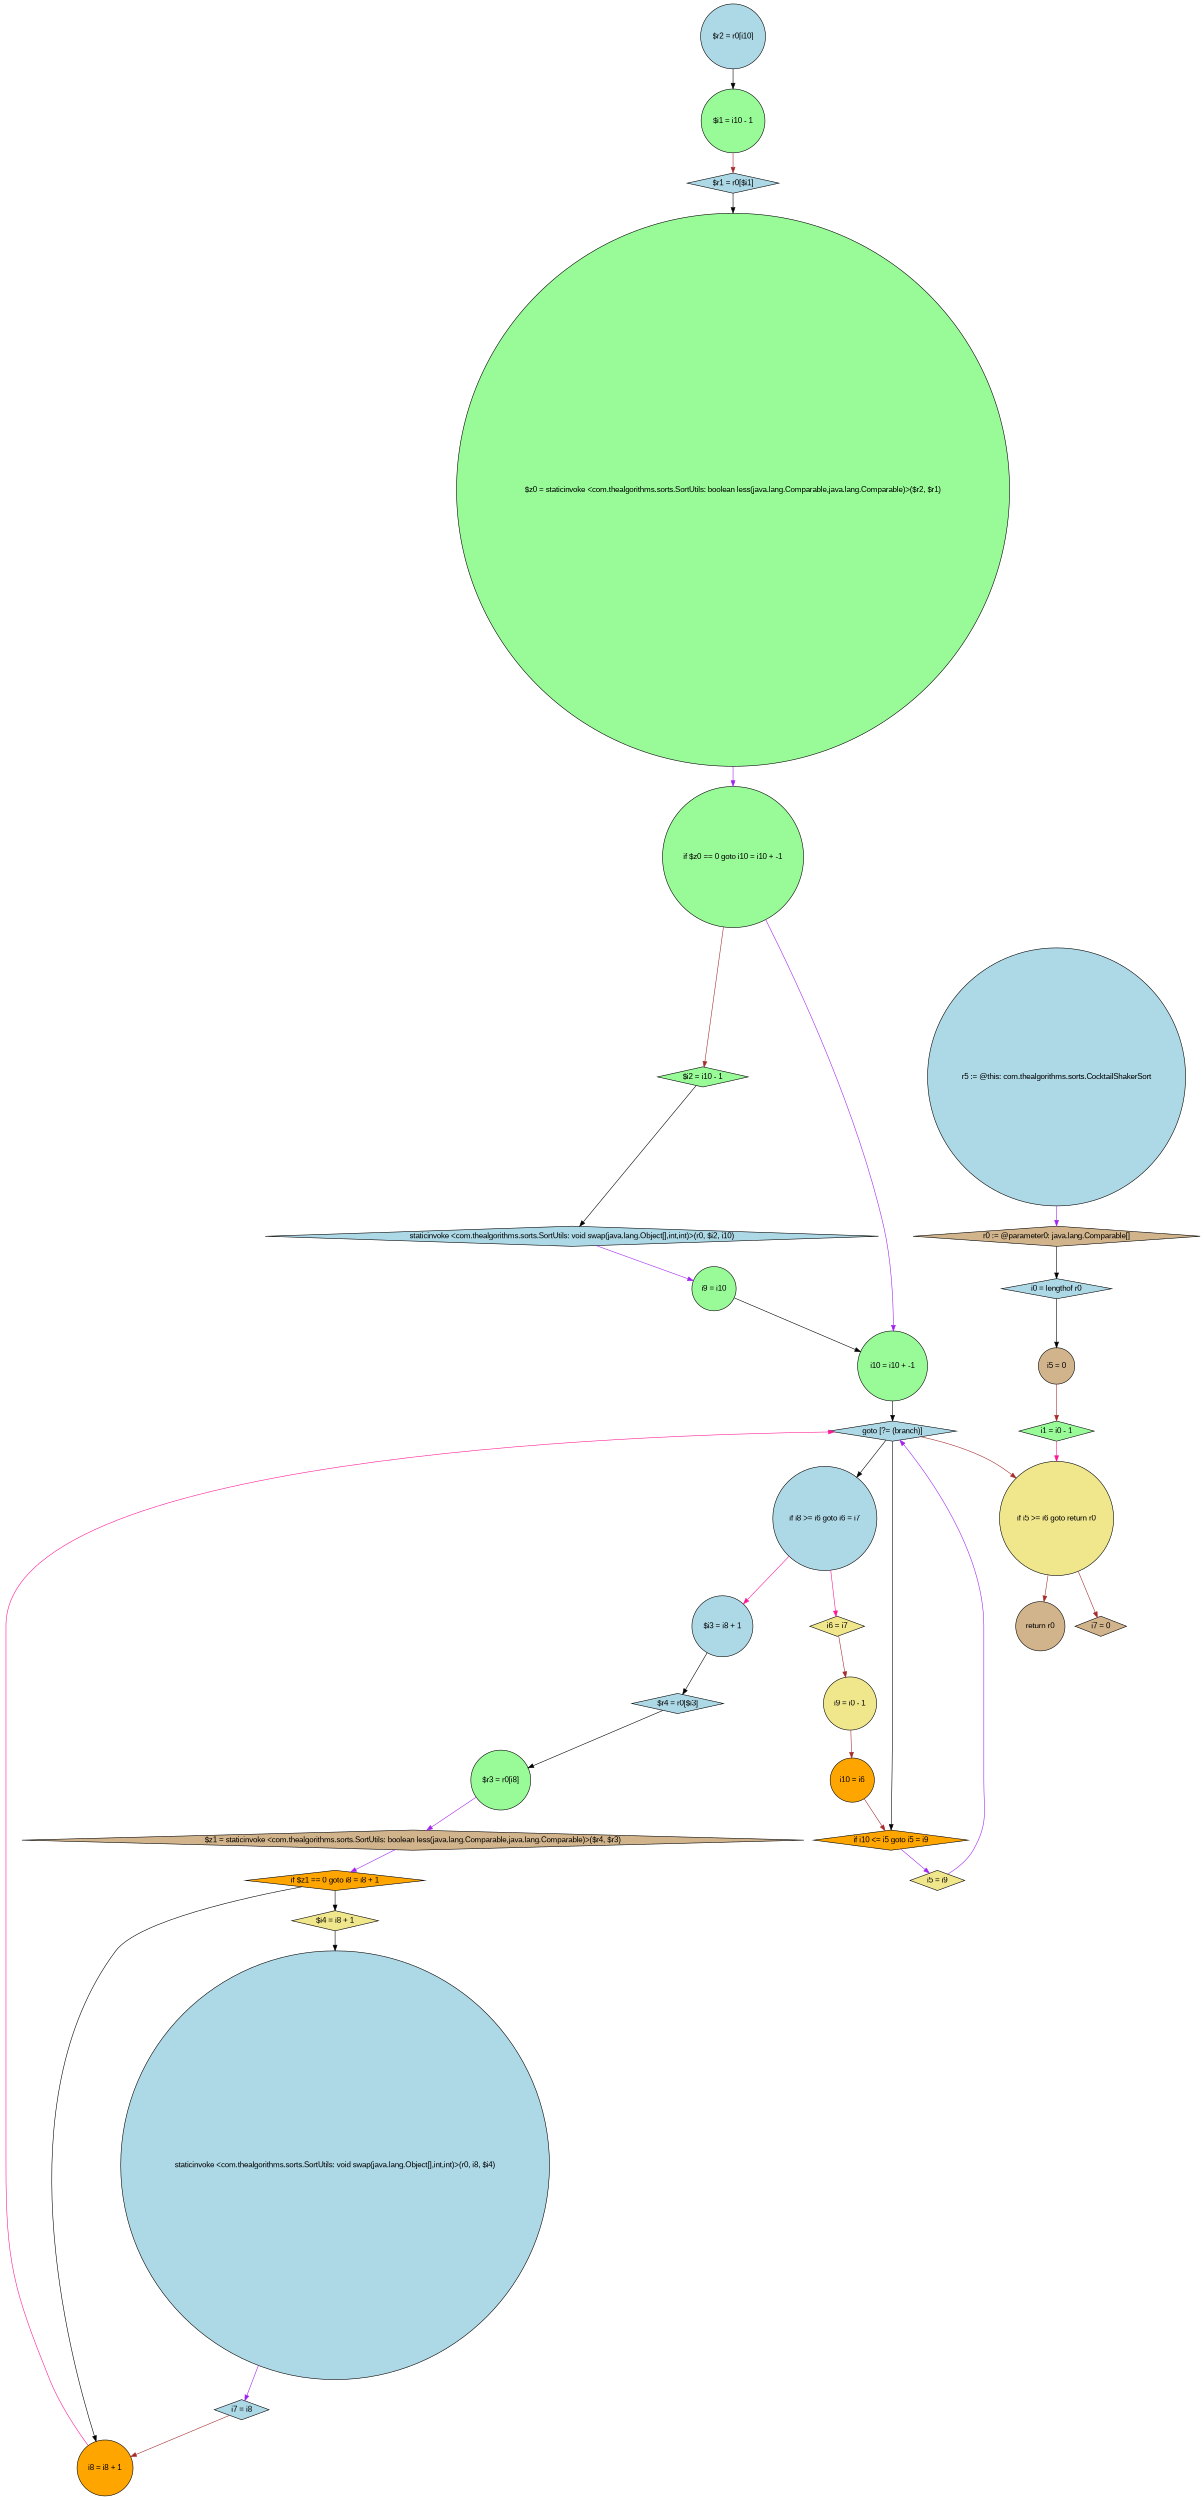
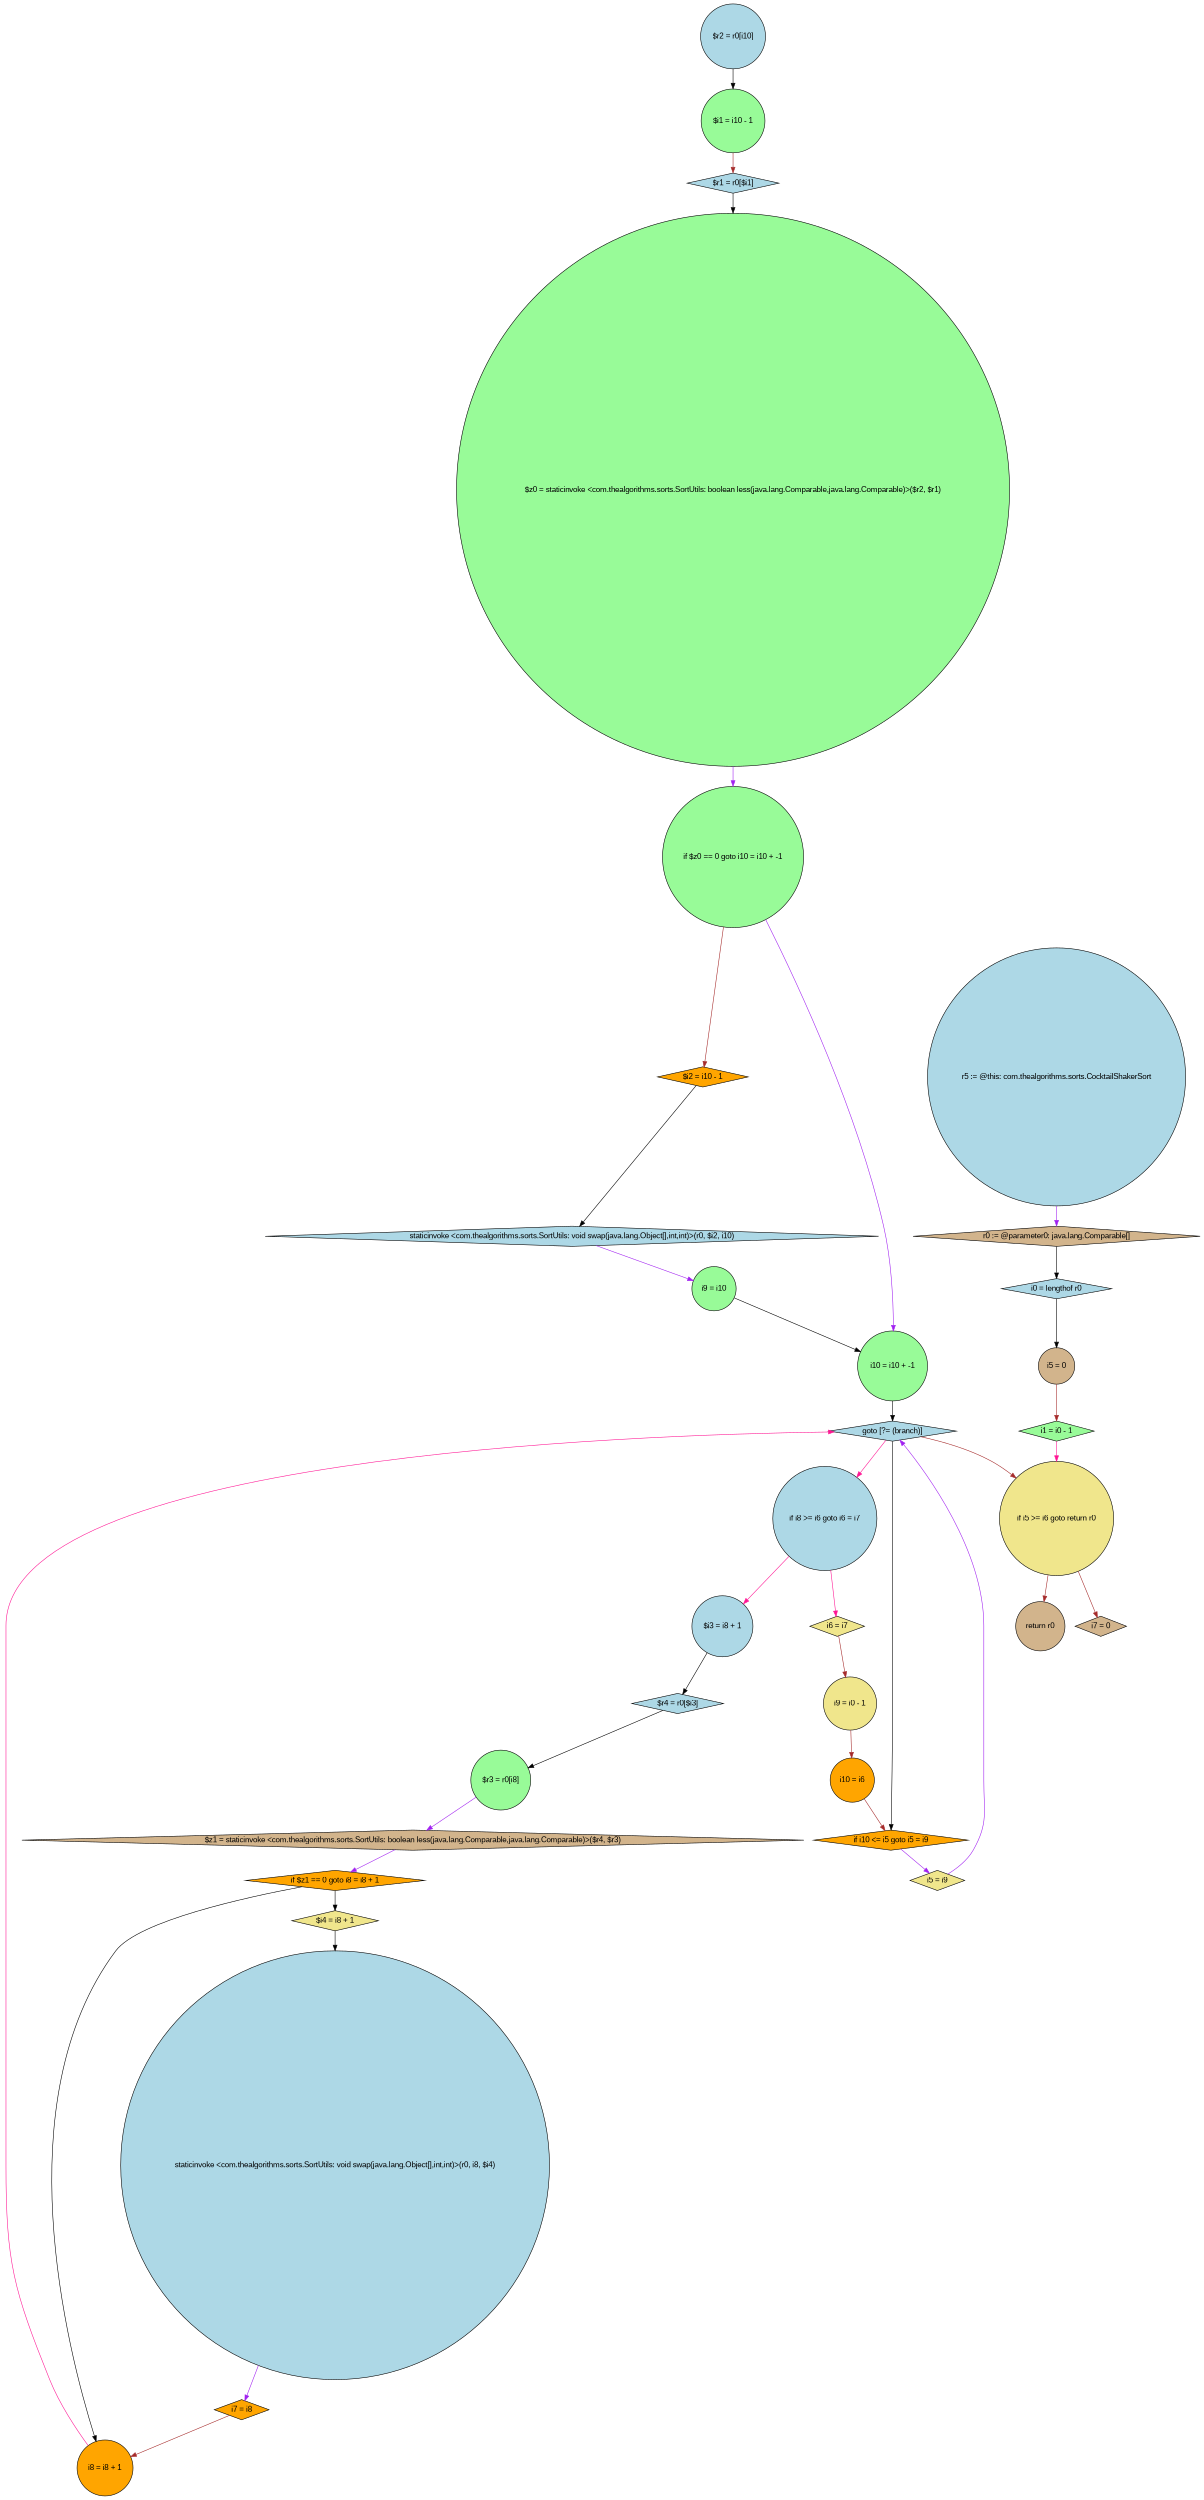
  digraph {
    fontname="Liberation Sans"
    node [fillcolor=lightblue fontname="Liberation Sans" shape=circle style=filled]
    edge [color=black fontname="Liberation Sans"]
    "r0 := @parameter0: java.lang.Comparable[]" [fillcolor=tan shape=diamond]
    "r5 := @this: com.thealgorithms.sorts.CocktailShakerSort"
    "i0 = lengthof r0" [shape=diamond]
    "i5 = 0" [fillcolor=tan]
    n5 [fillcolor=palegreen label="i1 = i0 - 1" shape=diamond]
    "if i5 >= i6 goto return r0" [fillcolor=khaki]
    "i7 = 0" [fillcolor=tan shape=diamond]
    "return r0" [fillcolor=tan]
    "if i8 >= i6 goto i6 = i7"
    "$i3 = i8 + 1"
    "i6 = i7" [fillcolor=khaki shape=diamond]
    "$r4 = r0[$i3]" [shape=diamond]
    "i9 = i0 - 1" [fillcolor=khaki]
    "$r3 = r0[i8]" [fillcolor=palegreen]
    "$z1 = staticinvoke <com.thealgorithms.sorts.SortUtils: boolean less(java.lang.Comparable,java.lang.Comparable)>($r4, $r3)" [fillcolor=tan shape=diamond]
    "if $z1 == 0 goto i8 = i8 + 1" [fillcolor=orange shape=diamond]
    "$i4 = i8 + 1" [fillcolor=khaki shape=diamond]
    "i8 = i8 + 1" [fillcolor=orange]
    "staticinvoke <com.thealgorithms.sorts.SortUtils: void swap(java.lang.Object[],int,int)>(r0, i8, $i4)"
    "goto [?= (branch)]" [shape=diamond]
-   "i7 = i8" [shape=diamond]
+   "i7 = i8" [fillcolor=orange shape=diamond]
    "if i10 <= i5 goto i5 = i9" [fillcolor=orange shape=diamond]
    "i5 = i9" [fillcolor=khaki shape=diamond]
    "i10 = i6" [fillcolor=orange]
    "$i1 = i10 - 1" [fillcolor=palegreen]
    "$r2 = r0[i10]"
    "$r1 = r0[$i1]" [shape=diamond]
    "$z0 = staticinvoke <com.thealgorithms.sorts.SortUtils: boolean less(java.lang.Comparable,java.lang.Comparable)>($r2, $r1)" [fillcolor=palegreen]
    "if $z0 == 0 goto i10 = i10 + -1" [fillcolor=palegreen]
-   "$i2 = i10 - 1" [fillcolor=palegreen shape=diamond]
+   "$i2 = i10 - 1" [fillcolor=orange shape=diamond]
    "i10 = i10 + -1" [fillcolor=palegreen]
    "staticinvoke <com.thealgorithms.sorts.SortUtils: void swap(java.lang.Object[],int,int)>(r0, $i2, i10)" [shape=diamond]
    "i9 = i10" [fillcolor=palegreen]
    "r0 := @parameter0: java.lang.Comparable[]" -> "i0 = lengthof r0"
    "r5 := @this: com.thealgorithms.sorts.CocktailShakerSort" -> "r0 := @parameter0: java.lang.Comparable[]" [color=purple]
    "i0 = lengthof r0" -> "i5 = 0"
    "i5 = 0" -> n5 [color=brown]
    n5 -> "if i5 >= i6 goto return r0" [color=deeppink]
    "if i5 >= i6 goto return r0" -> "i7 = 0" [color=brown]
    "if i5 >= i6 goto return r0" -> "return r0" [color=brown]
    "if i8 >= i6 goto i6 = i7" -> "$i3 = i8 + 1" [color=deeppink]
    "if i8 >= i6 goto i6 = i7" -> "i6 = i7" [color=deeppink]
    "$i3 = i8 + 1" -> "$r4 = r0[$i3]"
    "i6 = i7" -> "i9 = i0 - 1" [color=brown]
    "$r4 = r0[$i3]" -> "$r3 = r0[i8]"
    "i9 = i0 - 1" -> "i10 = i6" [color=brown]
    "$r3 = r0[i8]" -> "$z1 = staticinvoke <com.thealgorithms.sorts.SortUtils: boolean less(java.lang.Comparable,java.lang.Comparable)>($r4, $r3)" [color=purple]
    "$z1 = staticinvoke <com.thealgorithms.sorts.SortUtils: boolean less(java.lang.Comparable,java.lang.Comparable)>($r4, $r3)" -> "if $z1 == 0 goto i8 = i8 + 1" [color=purple]
    "if $z1 == 0 goto i8 = i8 + 1" -> "$i4 = i8 + 1"
    "if $z1 == 0 goto i8 = i8 + 1" -> "i8 = i8 + 1"
    "$i4 = i8 + 1" -> "staticinvoke <com.thealgorithms.sorts.SortUtils: void swap(java.lang.Object[],int,int)>(r0, i8, $i4)"
    "i8 = i8 + 1" -> "goto [?= (branch)]" [color=deeppink]
    "staticinvoke <com.thealgorithms.sorts.SortUtils: void swap(java.lang.Object[],int,int)>(r0, i8, $i4)" -> "i7 = i8" [color=purple]
    "goto [?= (branch)]" -> "if i5 >= i6 goto return r0" [color=brown]
-   "goto [?= (branch)]" -> "if i8 >= i6 goto i6 = i7"
+   "goto [?= (branch)]" -> "if i8 >= i6 goto i6 = i7" [color=deeppink]
    "goto [?= (branch)]" -> "if i10 <= i5 goto i5 = i9"
    "i7 = i8" -> "i8 = i8 + 1" [color=brown]
    "if i10 <= i5 goto i5 = i9" -> "i5 = i9" [color=purple]
    "i5 = i9" -> "goto [?= (branch)]" [color=purple]
    "i10 = i6" -> "if i10 <= i5 goto i5 = i9" [color=brown]
    "$i1 = i10 - 1" -> "$r1 = r0[$i1]" [color=brown]
    "$r2 = r0[i10]" -> "$i1 = i10 - 1"
    "$r1 = r0[$i1]" -> "$z0 = staticinvoke <com.thealgorithms.sorts.SortUtils: boolean less(java.lang.Comparable,java.lang.Comparable)>($r2, $r1)"
    "$z0 = staticinvoke <com.thealgorithms.sorts.SortUtils: boolean less(java.lang.Comparable,java.lang.Comparable)>($r2, $r1)" -> "if $z0 == 0 goto i10 = i10 + -1" [color=purple]
    "if $z0 == 0 goto i10 = i10 + -1" -> "$i2 = i10 - 1" [color=brown]
    "if $z0 == 0 goto i10 = i10 + -1" -> "i10 = i10 + -1" [color=purple]
    "$i2 = i10 - 1" -> "staticinvoke <com.thealgorithms.sorts.SortUtils: void swap(java.lang.Object[],int,int)>(r0, $i2, i10)"
    "i10 = i10 + -1" -> "goto [?= (branch)]"
    "staticinvoke <com.thealgorithms.sorts.SortUtils: void swap(java.lang.Object[],int,int)>(r0, $i2, i10)" -> "i9 = i10" [color=purple]
    "i9 = i10" -> "i10 = i10 + -1"
  }
